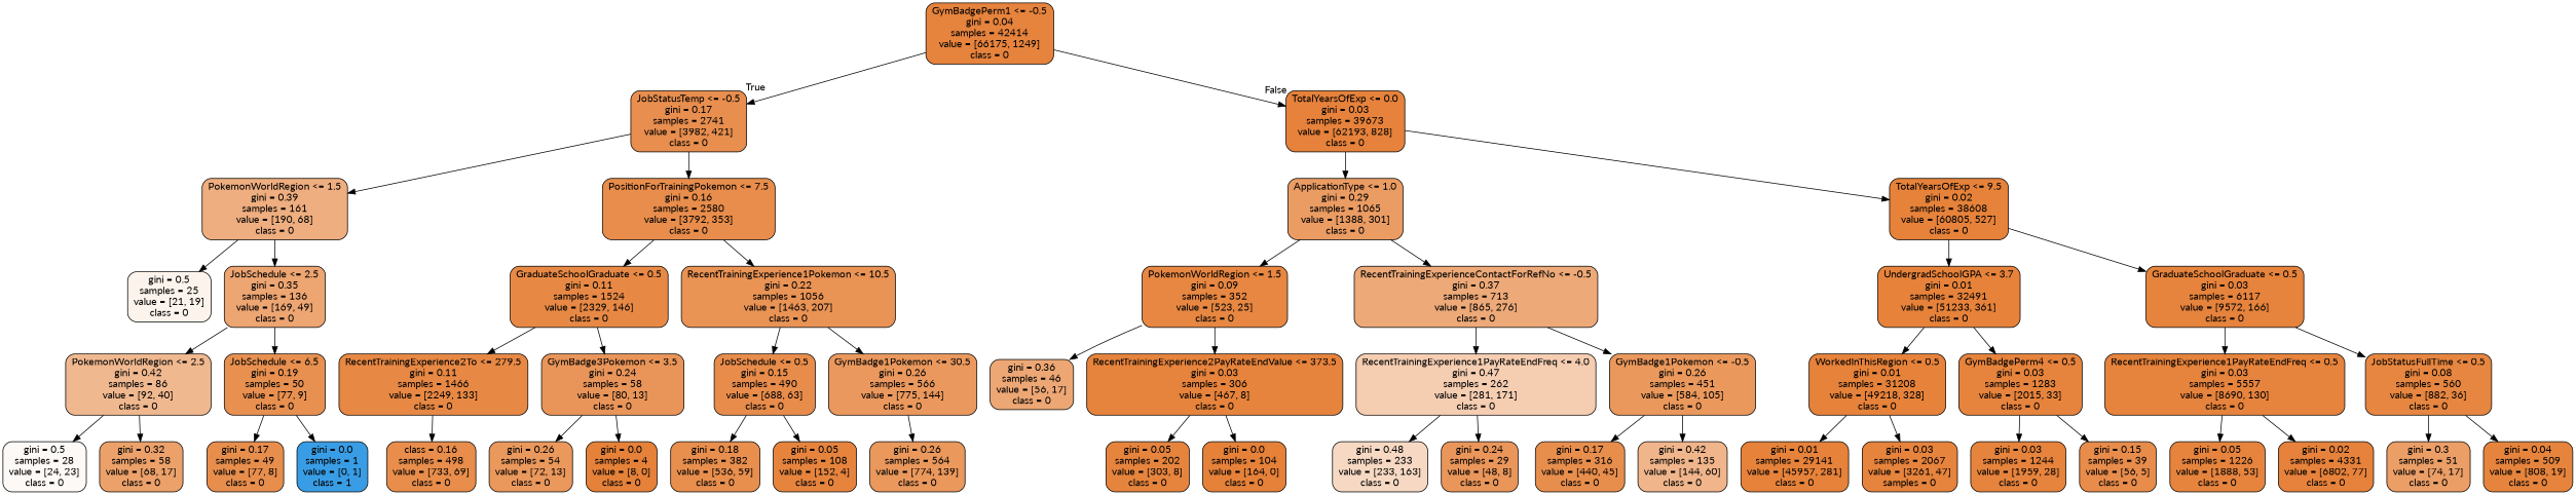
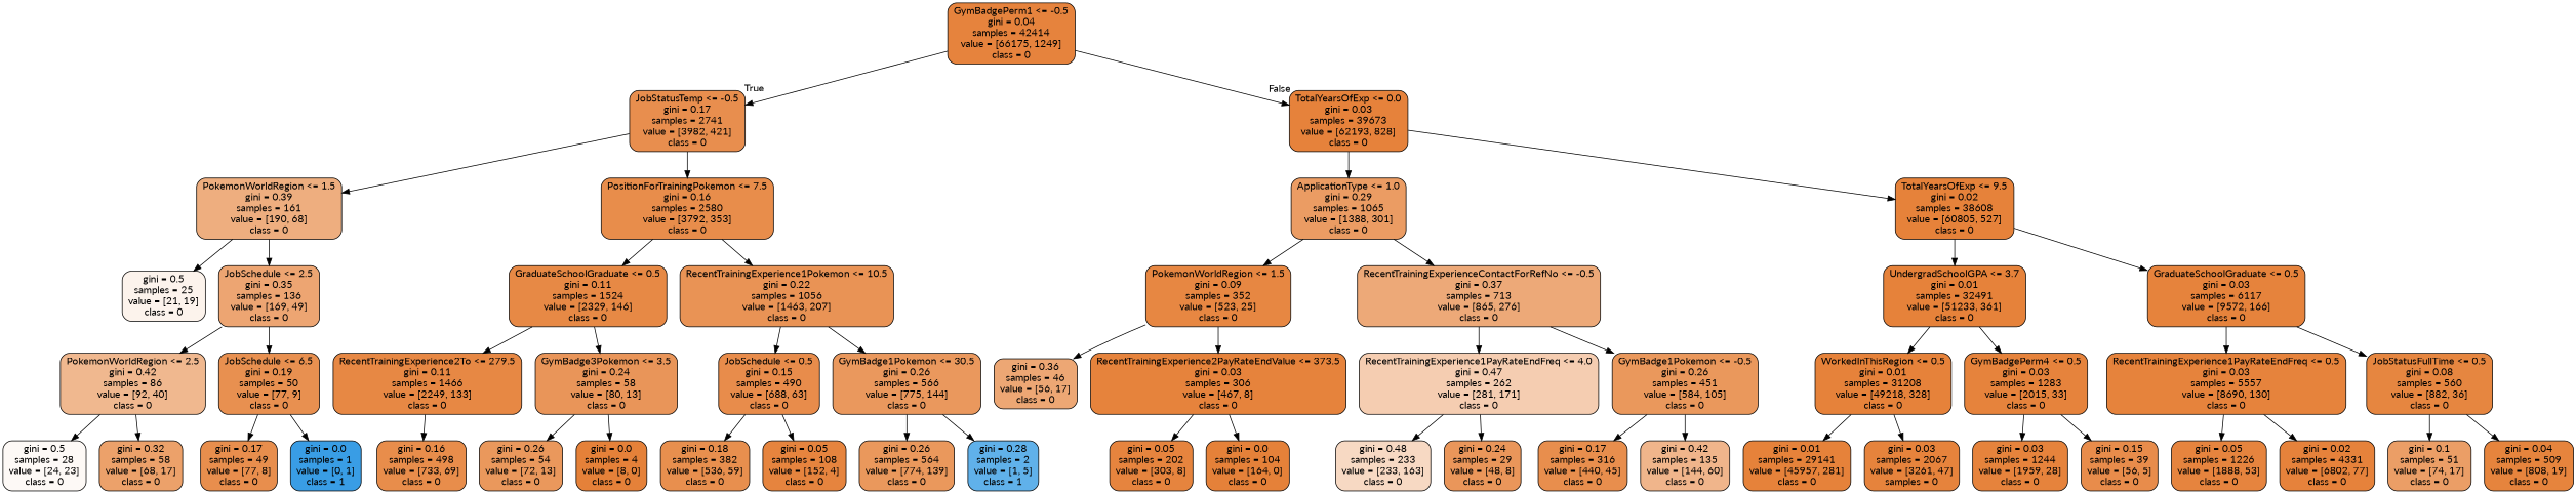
  digraph {
    fontname=Lato
    node [color=black fillcolor="#e58139fb" fontname=Lato shape=box style="filled, rounded"]
    edge [fontname=Lato]
    n1 [fillcolor="#e58139fa" label="GymBadgePerm1 <= -0.5\ngini = 0.04\nsamples = 42414\nvalue = [66175, 1249]\nclass = 0"]
    n2 [fillcolor="#e58139e4" label="JobStatusTemp <= -0.5\ngini = 0.17\nsamples = 2741\nvalue = [3982, 421]\nclass = 0"]
    n3 [fillcolor="#e58139fc" label="TotalYearsOfExp <= 0.0\ngini = 0.03\nsamples = 39673\nvalue = [62193, 828]\nclass = 0"]
    n4 [fillcolor="#e58139a4" label="PokemonWorldRegion <= 1.5\ngini = 0.39\nsamples = 161\nvalue = [190, 68]\nclass = 0"]
    n5 [fillcolor="#e58139e7" label="PositionForTrainingPokemon <= 7.5\ngini = 0.16\nsamples = 2580\nvalue = [3792, 353]\nclass = 0"]
    n6 [fillcolor="#e58139c8" label="ApplicationType <= 1.0\ngini = 0.29\nsamples = 1065\nvalue = [1388, 301]\nclass = 0"]
    n7 [fillcolor="#e58139fd" label="TotalYearsOfExp <= 9.5\ngini = 0.02\nsamples = 38608\nvalue = [60805, 527]\nclass = 0"]
    n8 [fillcolor="#e5813918" label="gini = 0.5\nsamples = 25\nvalue = [21, 19]\nclass = 0"]
    n9 [fillcolor="#e58139b5" label="JobSchedule <= 2.5\ngini = 0.35\nsamples = 136\nvalue = [169, 49]\nclass = 0"]
    n10 [fillcolor="#e58139ef" label="GraduateSchoolGraduate <= 0.5\ngini = 0.11\nsamples = 1524\nvalue = [2329, 146]\nclass = 0"]
    n11 [fillcolor="#e58139db" label="RecentTrainingExperience1Pokemon <= 10.5\ngini = 0.22\nsamples = 1056\nvalue = [1463, 207]\nclass = 0"]
    n12 [fillcolor="#e5813990" label="PokemonWorldRegion <= 2.5\ngini = 0.42\nsamples = 86\nvalue = [92, 40]\nclass = 0"]
    n13 [fillcolor="#e58139e1" label="JobSchedule <= 6.5\ngini = 0.19\nsamples = 50\nvalue = [77, 9]\nclass = 0"]
    n14 [fillcolor="#e581390b" label="gini = 0.5\nsamples = 28\nvalue = [24, 23]\nclass = 0"]
    n15 [fillcolor="#e58139bf" label="gini = 0.32\nsamples = 58\nvalue = [68, 17]\nclass = 0"]
    n16 [fillcolor="#e58139e5" label="gini = 0.17\nsamples = 49\nvalue = [77, 8]\nclass = 0"]
    n17 [fillcolor="#399de5ff" label="gini = 0.0\nsamples = 1\nvalue = [0, 1]\nclass = 1"]
    n18 [fillcolor="#e58139f0" label="RecentTrainingExperience2To <= 279.5\ngini = 0.11\nsamples = 1466\nvalue = [2249, 133]\nclass = 0"]
    n19 [fillcolor="#e58139d6" label="GymBadge3Pokemon <= 3.5\ngini = 0.24\nsamples = 58\nvalue = [80, 13]\nclass = 0"]
    n20 [fillcolor="#e58139e8" label="JobSchedule <= 0.5\ngini = 0.15\nsamples = 490\nvalue = [688, 63]\nclass = 0"]
    n21 [fillcolor="#e58139d0" label="GymBadge1Pokemon <= 30.5\ngini = 0.26\nsamples = 566\nvalue = [775, 144]\nclass = 0"]
-   n22 [fillcolor="#e58139e7" label="class = 0.16\nsamples = 498\nvalue = [733, 69]\nclass = 0"]
+   n22 [fillcolor="#e58139e7" label="gini = 0.16\nsamples = 498\nvalue = [733, 69]\nclass = 0"]
    n23 [fillcolor="#e58139d1" label="gini = 0.26\nsamples = 54\nvalue = [72, 13]\nclass = 0"]
    n24 [fillcolor="#e58139ff" label="gini = 0.0\nsamples = 4\nvalue = [8, 0]\nclass = 0"]
    n25 [fillcolor="#e58139e3" label="gini = 0.18\nsamples = 382\nvalue = [536, 59]\nclass = 0"]
    n26 [fillcolor="#e58139f8" label="gini = 0.05\nsamples = 108\nvalue = [152, 4]\nclass = 0"]
    n27 [fillcolor="#e58139d1" label="gini = 0.26\nsamples = 564\nvalue = [774, 139]\nclass = 0"]
+   n28 [fillcolor="#399de5cc" label="gini = 0.28\nsamples = 2\nvalue = [1, 5]\nclass = 1"]
    n29 [fillcolor="#e58139f3" label="PokemonWorldRegion <= 1.5\ngini = 0.09\nsamples = 352\nvalue = [523, 25]\nclass = 0"]
    n30 [fillcolor="#e58139ae" label="RecentTrainingExperienceContactForRefNo <= -0.5\ngini = 0.37\nsamples = 713\nvalue = [865, 276]\nclass = 0"]
    n31 [fillcolor="#e58139fd" label="UndergradSchoolGPA <= 3.7\ngini = 0.01\nsamples = 32491\nvalue = [51233, 361]\nclass = 0"]
    n32 [label="GraduateSchoolGraduate <= 0.5\ngini = 0.03\nsamples = 6117\nvalue = [9572, 166]\nclass = 0"]
    n33 [fillcolor="#e58139b2" label="gini = 0.36\nsamples = 46\nvalue = [56, 17]\nclass = 0"]
    n34 [label="RecentTrainingExperience2PayRateEndValue <= 373.5\ngini = 0.03\nsamples = 306\nvalue = [467, 8]\nclass = 0"]
    n35 [fillcolor="#e5813964" label="RecentTrainingExperience1PayRateEndFreq <= 4.0\ngini = 0.47\nsamples = 262\nvalue = [281, 171]\nclass = 0"]
    n36 [fillcolor="#e58139d1" label="GymBadge1Pokemon <= -0.5\ngini = 0.26\nsamples = 451\nvalue = [584, 105]\nclass = 0"]
    n37 [fillcolor="#e58139f8" label="gini = 0.05\nsamples = 202\nvalue = [303, 8]\nclass = 0"]
    n38 [fillcolor="#e58139ff" label="gini = 0.0\nsamples = 104\nvalue = [164, 0]\nclass = 0"]
    n39 [fillcolor="#e581394d" label="gini = 0.48\nsamples = 233\nvalue = [233, 163]\nclass = 0"]
    n40 [fillcolor="#e58139d4" label="gini = 0.24\nsamples = 29\nvalue = [48, 8]\nclass = 0"]
    n41 [fillcolor="#e58139e5" label="gini = 0.17\nsamples = 316\nvalue = [440, 45]\nclass = 0"]
    n42 [fillcolor="#e5813995" label="gini = 0.42\nsamples = 135\nvalue = [144, 60]\nclass = 0"]
    n43 [fillcolor="#e58139fd" label="WorkedInThisRegion <= 0.5\ngini = 0.01\nsamples = 31208\nvalue = [49218, 328]\nclass = 0"]
    n44 [label="GymBadgePerm4 <= 0.5\ngini = 0.03\nsamples = 1283\nvalue = [2015, 33]\nclass = 0"]
    n45 [label="RecentTrainingExperience1PayRateEndFreq <= 0.5\ngini = 0.03\nsamples = 5557\nvalue = [8690, 130]\nclass = 0"]
    n46 [fillcolor="#e58139f5" label="JobStatusFullTime <= 0.5\ngini = 0.08\nsamples = 560\nvalue = [882, 36]\nclass = 0"]
    n47 [fillcolor="#e58139fd" label="gini = 0.01\nsamples = 29141\nvalue = [45957, 281]\nclass = 0"]
    n48 [label="gini = 0.03\nsamples = 2067\nvalue = [3261, 47]\nsamples = 0"]
    n49 [label="gini = 0.03\nsamples = 1244\nvalue = [1959, 28]\nclass = 0"]
    n50 [fillcolor="#e58139e8" label="gini = 0.15\nsamples = 39\nvalue = [56, 5]\nclass = 0"]
    n51 [fillcolor="#e58139f8" label="gini = 0.05\nsamples = 1226\nvalue = [1888, 53]\nclass = 0"]
    n52 [fillcolor="#e58139fc" label="gini = 0.02\nsamples = 4331\nvalue = [6802, 77]\nclass = 0"]
-   n53 [fillcolor="#e58139c4" label="gini = 0.3\nsamples = 51\nvalue = [74, 17]\nclass = 0"]
+   n53 [fillcolor="#e58139c4" label="gini = 0.1\nsamples = 51\nvalue = [74, 17]\nclass = 0"]
    n54 [fillcolor="#e58139f9" label="gini = 0.04\nsamples = 509\nvalue = [808, 19]\nclass = 0"]
    n1 -> n2 [headlabel=True labelangle=45 labeldistance=2.5]
    n1 -> n3 [headlabel=False labelangle=-45 labeldistance=2.5]
    n2 -> n4
    n2 -> n5
    n3 -> n6
    n3 -> n7
    n4 -> n8
    n4 -> n9
    n5 -> n10
    n5 -> n11
    n6 -> n29
    n6 -> n30
    n7 -> n31
    n7 -> n32
    n9 -> n12
    n9 -> n13
    n10 -> n18
    n10 -> n19
    n11 -> n20
    n11 -> n21
    n12 -> n14
    n12 -> n15
    n13 -> n16
    n13 -> n17
    n18 -> n22
    n19 -> n23
    n19 -> n24
    n20 -> n25
    n20 -> n26
    n21 -> n27
+   n21 -> n28
    n29 -> n33
    n29 -> n34
    n30 -> n35
    n30 -> n36
    n31 -> n43
    n31 -> n44
    n32 -> n45
    n32 -> n46
    n34 -> n37
    n34 -> n38
    n35 -> n39
    n35 -> n40
    n36 -> n41
    n36 -> n42
    n43 -> n47
    n43 -> n48
    n44 -> n49
    n44 -> n50
    n45 -> n51
    n45 -> n52
    n46 -> n53
    n46 -> n54
  }
